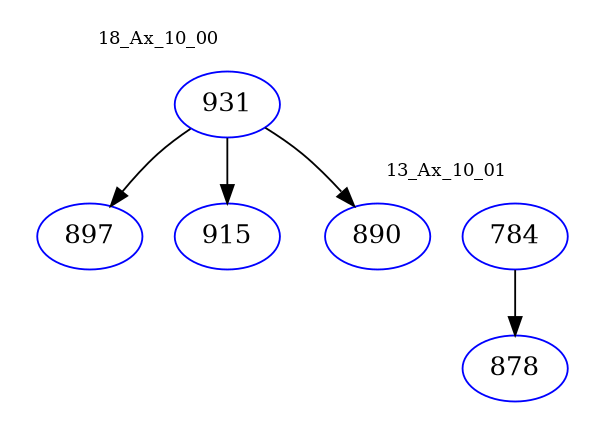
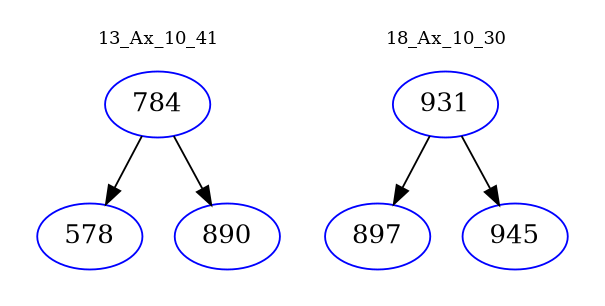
  digraph {
    node [color=blue]
    edge [color=black]
    n1 [label=784]
-   n2 [label=878]
+   n2 [label=578]
    n3 [label=890]
    n4 [label=931]
    n5 [label=897]
-   n6 [label=915]
+   n6 [label=945]
    subgraph cluster_1 {
      color=white
      fontsize=10
-     label="13_Ax_10_01"
+     label="13_Ax_10_41"
      n1
      n2
      n3
    }
    subgraph cluster_2 {
      color=white
      fontsize=10
-     label="18_Ax_10_00"
+     label="18_Ax_10_30"
      n4
      n5
      n6
    }
    n1 -> n2
-   n4 -> n3
+   n1 -> n3
    n4 -> n5
    n4 -> n6
  }
